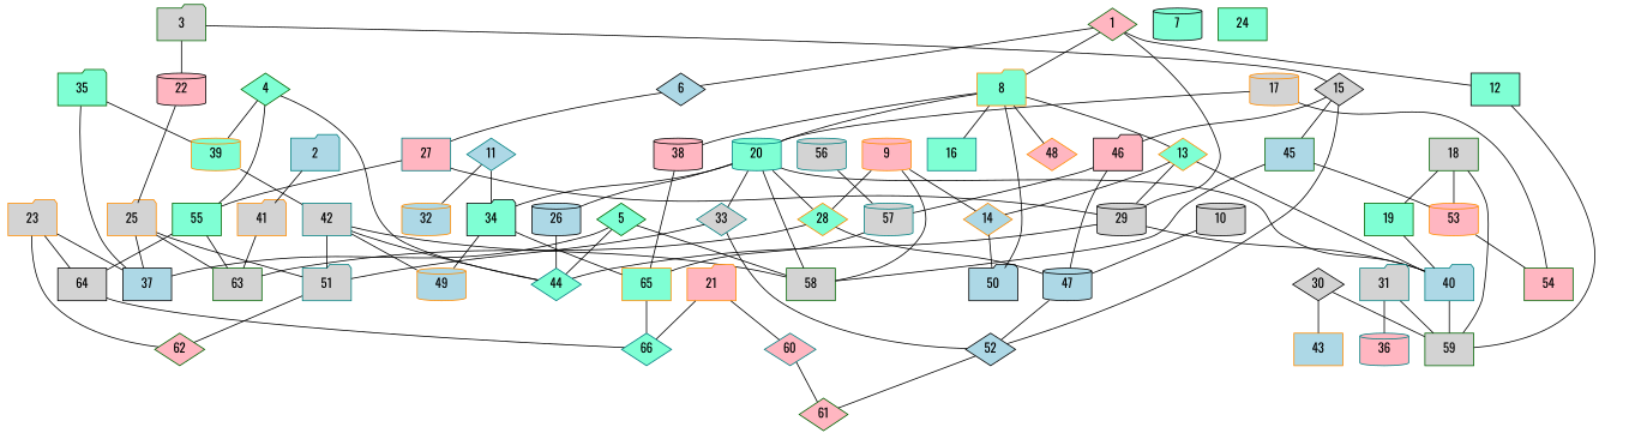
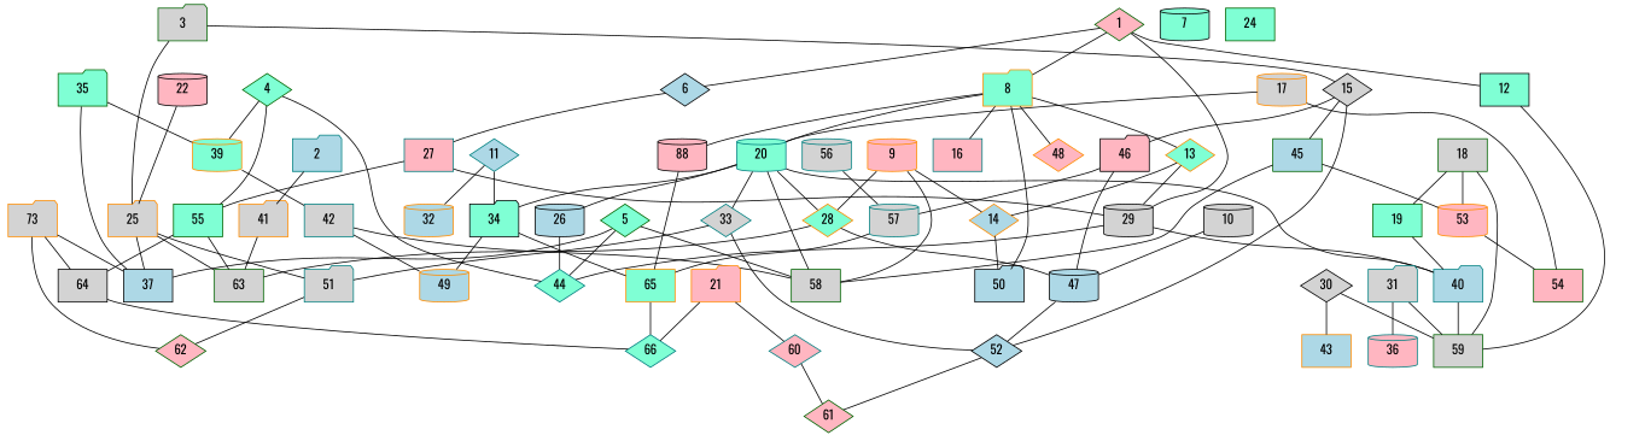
  graph {
    fontname=Oswald
    node [color=black fillcolor=lightgrey fontname=Oswald shape=diamond style=filled]
    edge [fontname=Oswald]
    1 [color=darkgreen fillcolor=lightpink]
    6 [fillcolor=lightblue]
    8 [color=darkorange fillcolor=aquamarine shape=folder]
    12 [fillcolor=aquamarine shape=box]
    29 [shape=cylinder]
    27 [color=teal fillcolor=lightpink shape=box]
    13 [color=darkorange fillcolor=aquamarine]
-   16 [color=teal fillcolor=aquamarine shape=box]
+   16 [color=teal fillcolor=lightpink shape=box]
    20 [color=teal fillcolor=aquamarine shape=cylinder]
-   38 [fillcolor=lightpink shape=cylinder]
+   38 [fillcolor=lightpink shape=cylinder label=88]
    48 [color=darkorange fillcolor=lightpink]
    50 [fillcolor=lightblue shape=folder]
    59 [color=darkgreen shape=box]
    44 [color=teal fillcolor=aquamarine]
    40 [color=teal fillcolor=lightblue shape=folder]
    2 [color=teal fillcolor=lightblue shape=folder]
    41 [color=darkorange shape=folder]
    63 [color=darkgreen shape=box]
    3 [color=darkgreen shape=folder]
    15
    25 [color=darkorange shape=folder]
    45 [color=darkgreen fillcolor=lightblue shape=box]
    46 [fillcolor=lightpink shape=folder]
    52 [fillcolor=lightblue]
    37 [fillcolor=lightblue shape=box]
    51 [color=teal shape=folder]
    66 [color=teal fillcolor=aquamarine]
    4 [color=darkgreen fillcolor=aquamarine]
    39 [color=darkorange fillcolor=aquamarine shape=cylinder]
    55 [color=darkgreen fillcolor=aquamarine shape=box]
    42 [color=teal shape=box]
    64 [shape=box]
    5 [color=darkgreen fillcolor=aquamarine]
    58 [color=darkgreen shape=box]
    7 [fillcolor=aquamarine shape=cylinder]
    14 [color=darkorange fillcolor=lightblue]
    28 [color=darkorange fillcolor=aquamarine]
    34 [fillcolor=aquamarine shape=folder]
    26 [fillcolor=lightblue shape=cylinder]
    33 [color=teal]
    65 [color=darkorange fillcolor=aquamarine shape=box]
    9 [color=darkorange fillcolor=lightpink shape=cylinder]
    47 [fillcolor=lightblue shape=cylinder]
    10 [shape=cylinder]
    11 [color=teal fillcolor=lightblue]
    32 [color=darkorange fillcolor=lightblue shape=cylinder]
    49 [color=darkorange fillcolor=lightblue shape=cylinder]
    53 [color=darkorange fillcolor=lightpink shape=cylinder]
    57 [color=teal shape=cylinder]
    61 [color=darkgreen fillcolor=lightpink]
    17 [color=darkorange shape=cylinder]
    54 [color=darkgreen fillcolor=lightpink shape=box]
    18 [color=darkgreen shape=box]
    19 [color=darkgreen fillcolor=aquamarine shape=box]
    21 [color=darkorange fillcolor=lightpink shape=folder]
    60 [color=teal fillcolor=lightpink]
    22 [fillcolor=lightpink shape=cylinder]
-   23 [color=darkorange shape=folder]
+   23 [color=darkorange shape=folder label=73]
    62 [color=darkgreen fillcolor=lightpink]
    24 [color=darkgreen fillcolor=aquamarine shape=box]
    30
    43 [color=darkorange fillcolor=lightblue shape=box]
    31 [color=teal shape=folder]
    36 [color=teal fillcolor=lightpink shape=cylinder]
    35 [color=darkgreen fillcolor=aquamarine shape=folder]
    56 [color=teal shape=cylinder]
    1 -- 6
    1 -- 8
    1 -- 12
    1 -- 29
    6 -- 27
    8 -- 13
    8 -- 16
    8 -- 20
    8 -- 38
    8 -- 48
    8 -- 50
    12 -- 59
    29 -- 44
    29 -- 40
    27 -- 29
    27 -- 55
    13 -- 29
-   13 -- 40
    13 -- 14
    20 -- 40
    20 -- 58
    20 -- 28
    20 -- 34
    20 -- 26
    20 -- 33
    38 -- 65
    40 -- 59
    2 -- 41
    41 -- 63
    3 -- 15
-   3 -- 22
+   3 -- 25
    15 -- 45
    15 -- 46
    15 -- 52
    25 -- 63
    25 -- 37
    25 -- 51
    45 -- 58
    45 -- 53
    46 -- 47
    46 -- 57
    52 -- 61
    51 -- 62
    4 -- 44
    4 -- 39
    4 -- 55
    39 -- 42
    55 -- 63
    55 -- 64
-   42 -- 44
-   42 -- 51
    42 -- 58
    42 -- 49
    64 -- 66
    5 -- 44
    5 -- 37
    5 -- 58
    14 -- 50
    28 -- 63
    28 -- 47
    34 -- 65
    34 -- 49
    26 -- 44
    33 -- 52
    33 -- 51
    65 -- 66
    9 -- 58
    9 -- 14
    9 -- 28
    47 -- 52
    10 -- 47
    11 -- 34
    11 -- 32
    53 -- 54
    57 -- 65
    17 -- 20
    17 -- 54
    18 -- 59
    18 -- 53
    18 -- 19
    19 -- 40
    21 -- 66
    21 -- 60
    60 -- 61
    22 -- 25
    23 -- 37
    23 -- 64
    23 -- 62
    30 -- 59
    30 -- 43
    31 -- 59
    31 -- 36
    35 -- 37
    35 -- 39
    56 -- 57
  }
